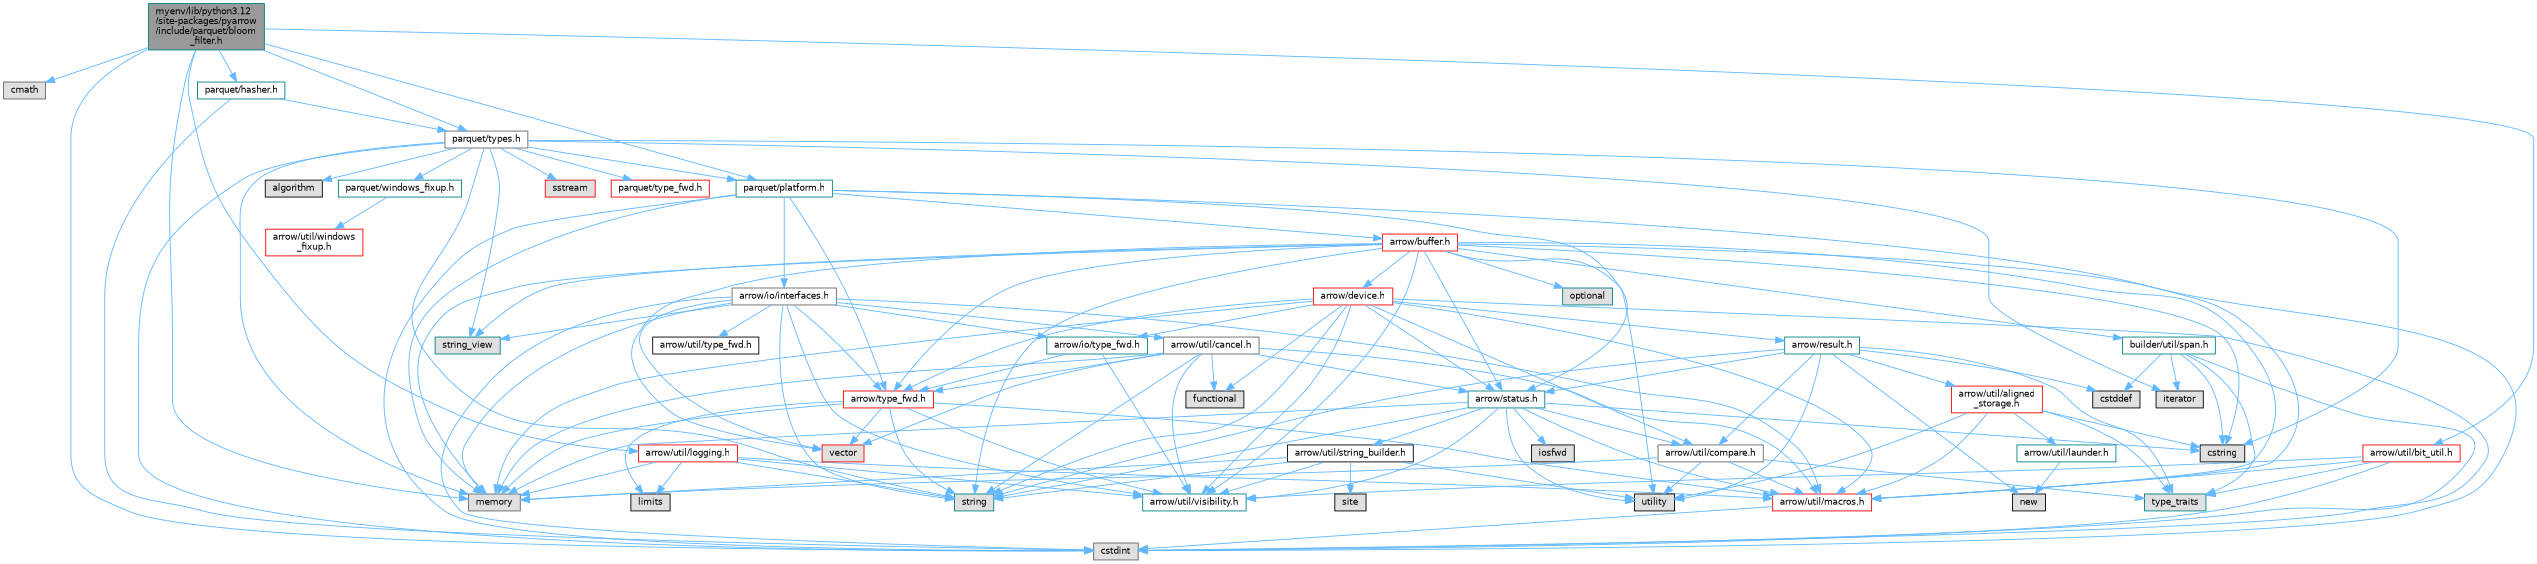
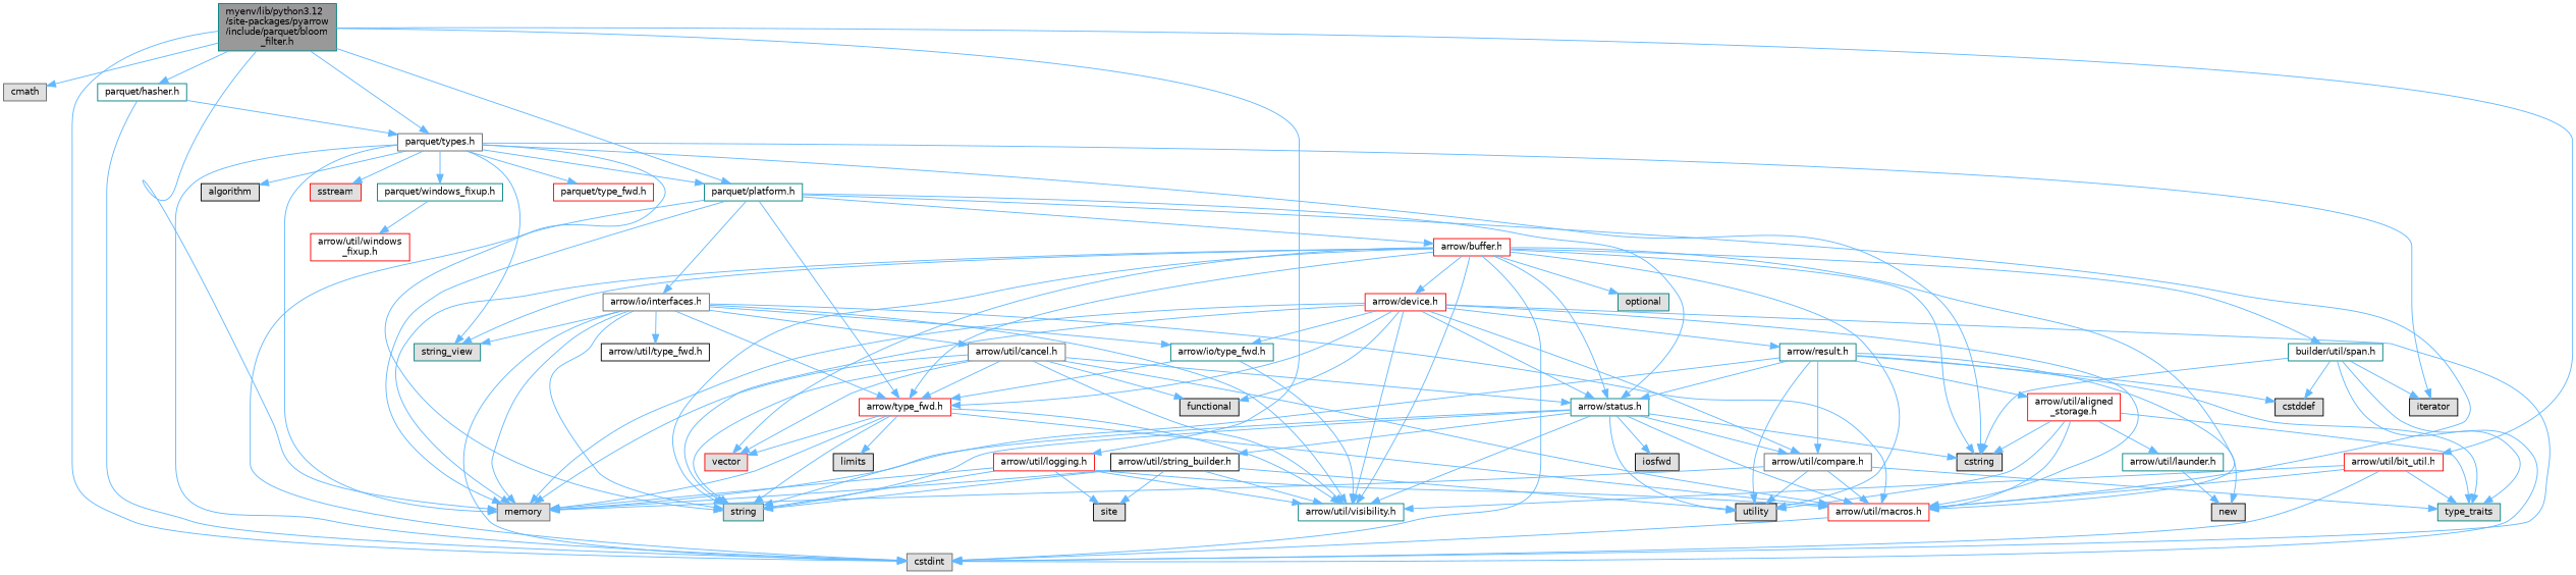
  digraph {
    node [color=teal fillcolor=white fontname=Helvetica fontsize=10 shape=box style=filled]
    edge [color=steelblue1 fontname=Helvetica fontsize=10 labelfontname=Helvetica labelfontsize=10 style=solid]
    n1 [fillcolor=grey60 fontcolor=black height=0.2 label="myenv/lib/python3.12\l/site-packages/pyarrow\l/include/parquet/bloom\l_filter.h" width=0.4]
    n2 [color=gray40 fillcolor="#E0E0E0" height=0.2 label=cmath width=0.4]
    n3 [color=gray40 fillcolor="#E0E0E0" height=0.2 label=cstdint width=0.4]
    n4 [color=gray40 fillcolor="#E0E0E0" height=0.2 label=memory width=0.4]
    n5 [color=red height=0.2 label="arrow/util/bit_util.h" width=0.4]
    n6 [color=red height=0.2 label="arrow/util/logging.h" width=0.4]
    n7 [height=0.2 label="parquet/hasher.h" width=0.4]
    n8 [color=gray40 height=0.2 label="parquet/types.h" width=0.4]
    n9 [height=0.2 label="parquet/platform.h" width=0.4]
    n10 [fillcolor="#E0E0E0" height=0.2 label=type_traits width=0.4]
    n11 [color=red height=0.2 label="arrow/util/macros.h" width=0.4]
    n12 [height=0.2 label="arrow/util/visibility.h" width=0.4]
    n13 [color=black fillcolor="#E0E0E0" height=0.2 label=site width=0.4]
    n14 [fillcolor="#E0E0E0" height=0.2 label=string width=0.4]
    n15 [color=black fillcolor="#E0E0E0" height=0.2 label=algorithm width=0.4]
    n16 [color=black fillcolor="#E0E0E0" height=0.2 label=cstring width=0.4]
    n17 [color=black fillcolor="#E0E0E0" height=0.2 label=iterator width=0.4]
    n18 [color=red fillcolor="#E0E0E0" height=0.2 label=sstream width=0.4]
    n19 [fillcolor="#E0E0E0" height=0.2 label=string_view width=0.4]
    n20 [color=red height=0.2 label="parquet/type_fwd.h" width=0.4]
    n21 [height=0.2 label="parquet/windows_fixup.h" width=0.4]
    n22 [color=red height=0.2 label="arrow/buffer.h" width=0.4]
    n23 [color=red height=0.2 label="arrow/type_fwd.h" width=0.4]
    n24 [height=0.2 label="arrow/status.h" width=0.4]
    n25 [color=gray40 height=0.2 label="arrow/io/interfaces.h" width=0.4]
    n26 [color=red height=0.2 label="arrow/util/windows\l_fixup.h" width=0.4]
    n27 [fillcolor="#E0E0E0" height=0.2 label=optional width=0.4]
    n28 [color=black fillcolor="#E0E0E0" height=0.2 label=utility width=0.4]
    n29 [color=red fillcolor="#E0E0E0" height=0.2 label=vector width=0.4]
    n30 [color=red height=0.2 label="arrow/device.h" width=0.4]
    n31 [height=0.2 label="builder/util/span.h" width=0.4]
    n32 [color=black fillcolor="#E0E0E0" height=0.2 label=limits width=0.4]
    n33 [color=gray40 height=0.2 label="arrow/util/compare.h" width=0.4]
    n34 [color=black fillcolor="#E0E0E0" height=0.2 label=iosfwd width=0.4]
    n35 [color=black height=0.2 label="arrow/util/string_builder.h" width=0.4]
    n36 [height=0.2 label="arrow/io/type_fwd.h" width=0.4]
    n37 [color=gray40 height=0.2 label="arrow/util/cancel.h" width=0.4]
    n38 [color=black height=0.2 label="arrow/util/type_fwd.h" width=0.4]
    n39 [color=black fillcolor="#E0E0E0" height=0.2 label=functional width=0.4]
    n40 [height=0.2 label="arrow/result.h" width=0.4]
    n41 [color=black fillcolor="#E0E0E0" height=0.2 label=cstddef width=0.4]
    n42 [color=black fillcolor="#E0E0E0" height=0.2 label=new width=0.4]
    n43 [color=red height=0.2 label="arrow/util/aligned\l_storage.h" width=0.4]
    n44 [height=0.2 label="arrow/util/launder.h" width=0.4]
    n1 -> n2
    n1 -> n3
    n1 -> n4
    n1 -> n5
    n1 -> n6
    n1 -> n7
    n1 -> n8
    n1 -> n9
    n5 -> n3
    n5 -> n10
    n5 -> n11
    n5 -> n12
    n6 -> n4
    n6 -> n11
    n6 -> n12
-   n6 -> n32
+   n6 -> n13
    n6 -> n14
    n7 -> n3
    n7 -> n8
    n8 -> n3
    n8 -> n4
    n8 -> n9
    n8 -> n14
    n8 -> n15
    n8 -> n16
    n8 -> n17
    n8 -> n18
    n8 -> n19
    n8 -> n20
    n8 -> n21
    n9 -> n3
    n9 -> n4
    n9 -> n11
    n9 -> n22
    n9 -> n23
    n9 -> n24
    n9 -> n25
    n11 -> n3
    n21 -> n26
    n22 -> n3
    n22 -> n4
    n22 -> n11
    n22 -> n12
    n22 -> n14
    n22 -> n16
    n22 -> n19
    n22 -> n23
    n22 -> n24
    n22 -> n27
    n22 -> n28
    n22 -> n29
    n22 -> n30
    n22 -> n31
    n23 -> n4
    n23 -> n11
    n23 -> n12
    n23 -> n14
    n23 -> n29
    n23 -> n32
    n24 -> n4
    n24 -> n11
    n24 -> n12
    n24 -> n14
    n24 -> n16
    n24 -> n28
    n24 -> n33
    n24 -> n34
    n24 -> n35
    n25 -> n3
    n25 -> n4
    n25 -> n11
    n25 -> n12
    n25 -> n14
    n25 -> n19
    n25 -> n23
-   n25 -> n29
    n25 -> n36
    n25 -> n37
    n25 -> n38
    n30 -> n3
    n30 -> n4
    n30 -> n11
    n30 -> n12
    n30 -> n14
    n30 -> n23
    n30 -> n24
    n30 -> n33
    n30 -> n36
    n30 -> n39
    n30 -> n40
    n31 -> n3
    n31 -> n10
    n31 -> n16
    n31 -> n17
    n31 -> n41
    n33 -> n4
    n33 -> n10
    n33 -> n11
    n33 -> n28
    n35 -> n4
    n35 -> n12
    n35 -> n13
    n35 -> n14
    n35 -> n28
    n36 -> n12
    n36 -> n23
    n37 -> n4
    n37 -> n11
    n37 -> n12
    n37 -> n14
    n37 -> n23
    n37 -> n24
    n37 -> n29
    n37 -> n39
    n40 -> n10
    n40 -> n14
    n40 -> n24
    n40 -> n28
    n40 -> n33
    n40 -> n41
    n40 -> n42
    n40 -> n43
    n43 -> n10
    n43 -> n11
    n43 -> n16
    n43 -> n28
    n43 -> n44
    n44 -> n42
  }
